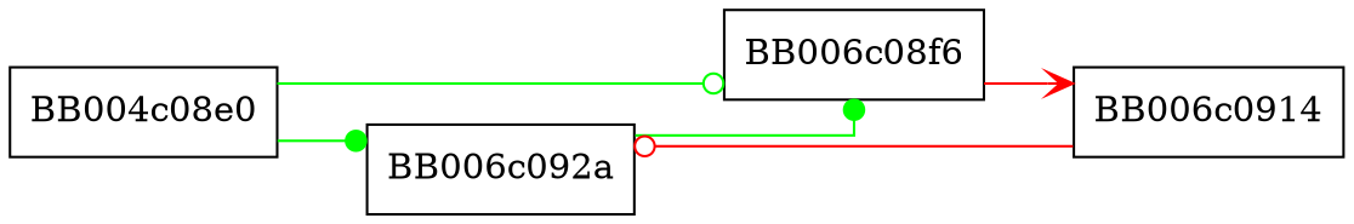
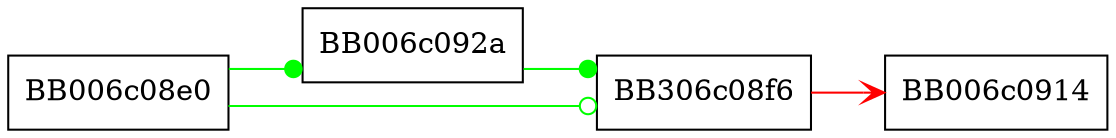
  digraph {
    rankdir=LR
    splines=ortho
    node [shape=box]
    edge [arrowhead=dot color=green]
-   BB006c08e0 [label=BB004c08e0]
+   BB006c08e0
    BB006c092a
-   BB006c08f6
+   BB006c08f6 [label=BB306c08f6]
    BB006c0914
    BB006c08e0 -> BB006c092a
    BB006c08e0 -> BB006c08f6 [arrowhead=odot]
    BB006c092a -> BB006c08f6
    BB006c08f6 -> BB006c0914 [arrowhead=vee color=red]
-   BB006c0914 -> BB006c092a [arrowhead=odot color=red]
  }
